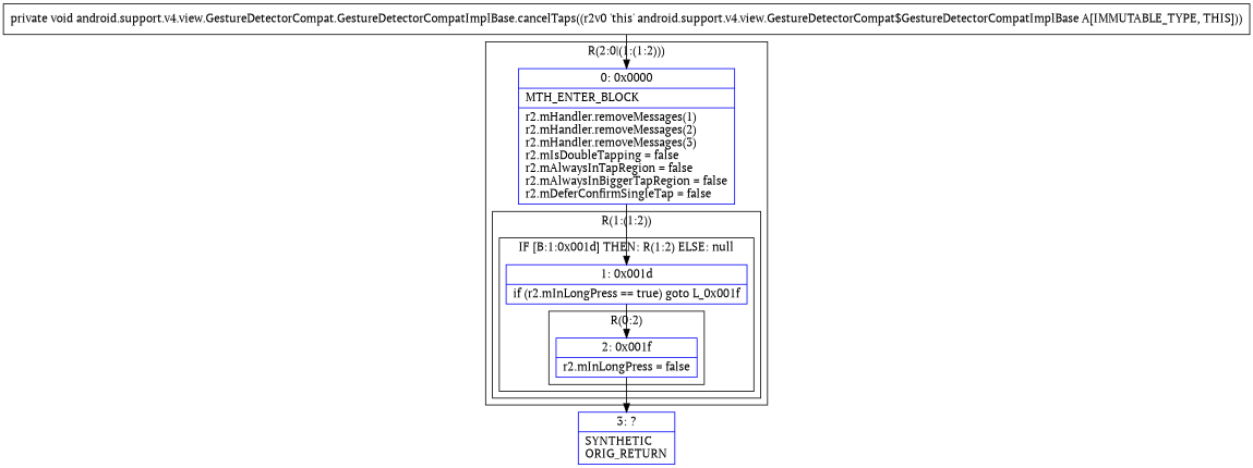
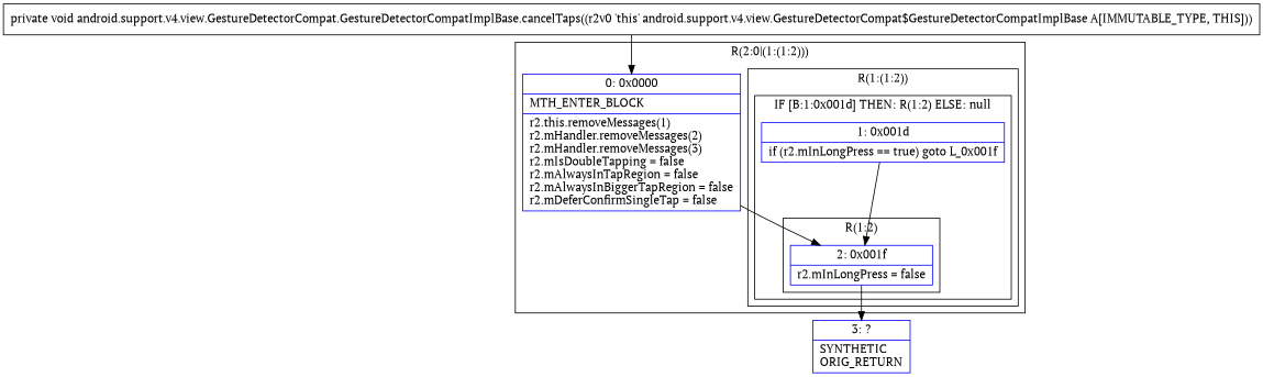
  digraph {
    fontname="PT Serif"
    node [color=blue fontname="PT Serif" shape=record]
    edge [fontname="PT Serif"]
    n1 [label="{2\:\ 0x001f|r2.mInLongPress = false\l}"]
    n2 [label="{1\:\ 0x001d|if (r2.mInLongPress == true) goto L_0x001f\l}"]
-   n3 [label="{0\:\ 0x0000|MTH_ENTER_BLOCK\l|r2.mHandler.removeMessages(1)\lr2.mHandler.removeMessages(2)\lr2.mHandler.removeMessages(3)\lr2.mIsDoubleTapping = false\lr2.mAlwaysInTapRegion = false\lr2.mAlwaysInBiggerTapRegion = false\lr2.mDeferConfirmSingleTap = false\l}"]
+   n3 [label="{0\:\ 0x0000|MTH_ENTER_BLOCK\l|r2.this.removeMessages(1)\lr2.mHandler.removeMessages(2)\lr2.mHandler.removeMessages(3)\lr2.mIsDoubleTapping = false\lr2.mAlwaysInTapRegion = false\lr2.mAlwaysInBiggerTapRegion = false\lr2.mDeferConfirmSingleTap = false\l}"]
    n4 [label="{3\:\ ?|SYNTHETIC\lORIG_RETURN\l}"]
    n5 [label="{private void android.support.v4.view.GestureDetectorCompat.GestureDetectorCompatImplBase.cancelTaps((r2v0 'this' android.support.v4.view.GestureDetectorCompat$GestureDetectorCompatImplBase A[IMMUTABLE_TYPE, THIS])) }" color=""]
    subgraph cluster_1 {
      label="R(2:0|(1:(1:2)))"
      n3
      subgraph cluster_2 {
        label="R(1:(1:2))"
        subgraph cluster_3 {
          label="IF [B:1:0x001d] THEN: R(1:2) ELSE: null"
          n2
          subgraph cluster_4 {
-           label="R(0:2)"
+           label="R(1:2)"
            n1
          }
        }
      }
    }
    n1 -> n4
    n2 -> n1
-   n3 -> n2
+   n3 -> n1
    n5 -> n3
  }
